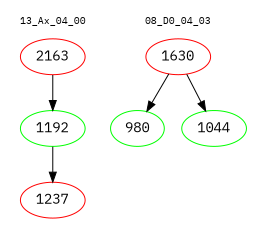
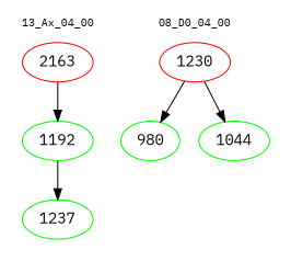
  digraph {
    fontname="IBM Plex Mono"
    node [color=green fontname="IBM Plex Mono"]
    edge [color=black fontname="IBM Plex Mono"]
    n1 [color=red label=2163]
    n2 [label=1192]
-   n3 [color=red label=1237]
-   n4 [color=red label=1630]
+   n3 [label=1237]
+   n4 [color=red label=1230]
    n5 [label=980]
    n6 [label=1044]
    subgraph cluster_1 {
      color=white
      fontsize=10
      label="13_Ax_04_00"
      n1
      n2
      n3
    }
    subgraph cluster_2 {
      color=white
      fontsize=10
-     label="08_D0_04_03"
+     label="08_D0_04_00"
      n4
      n5
      n6
    }
    n1 -> n2
    n2 -> n3
    n4 -> n5
    n4 -> n6
  }
